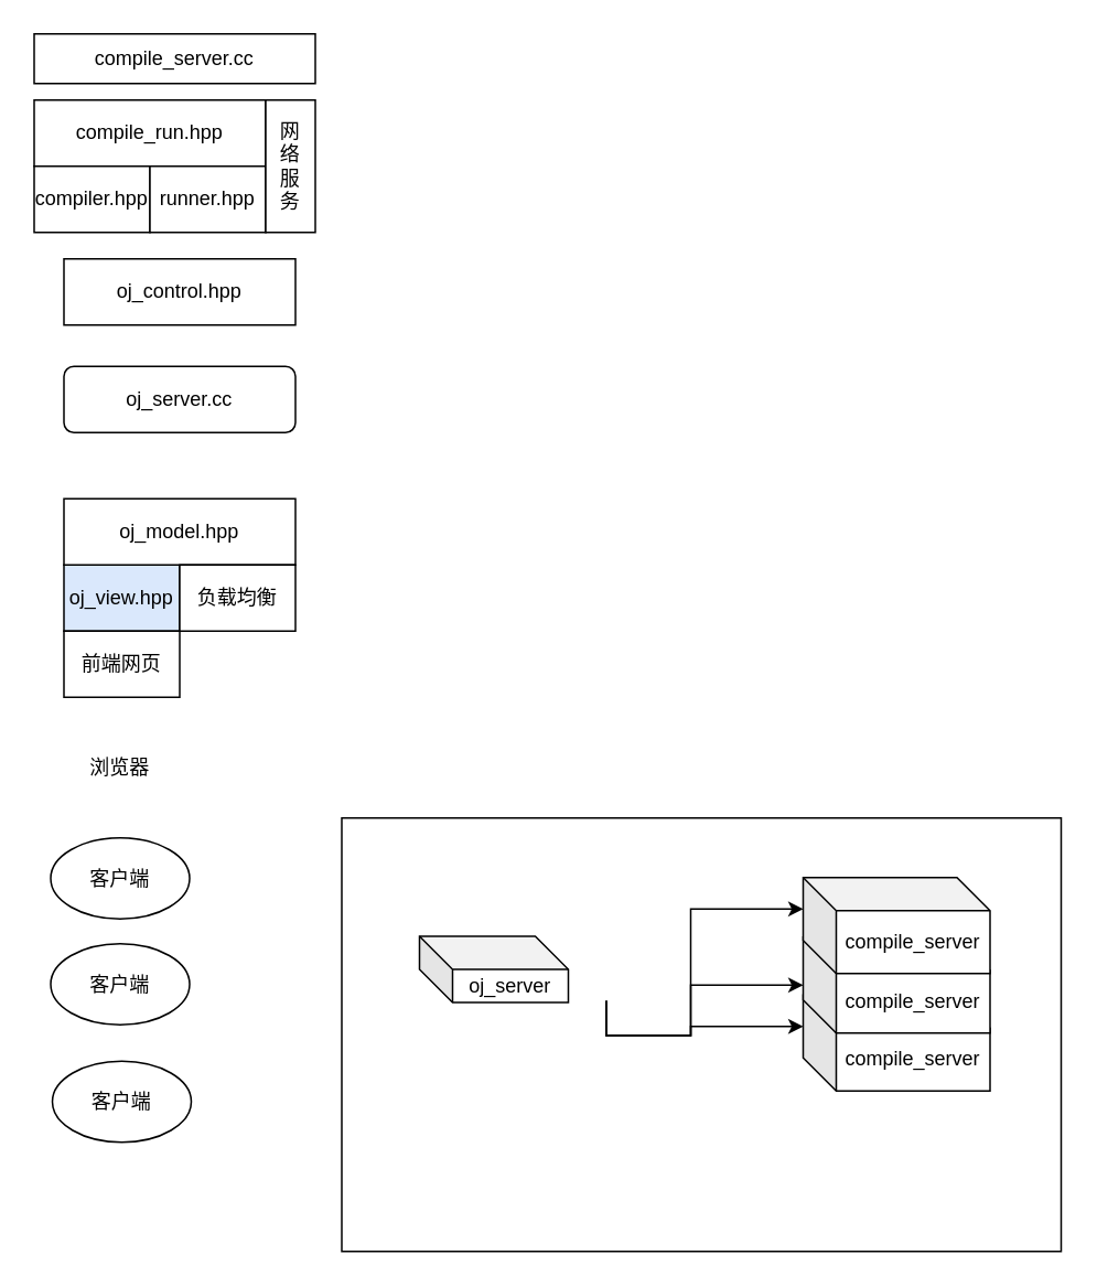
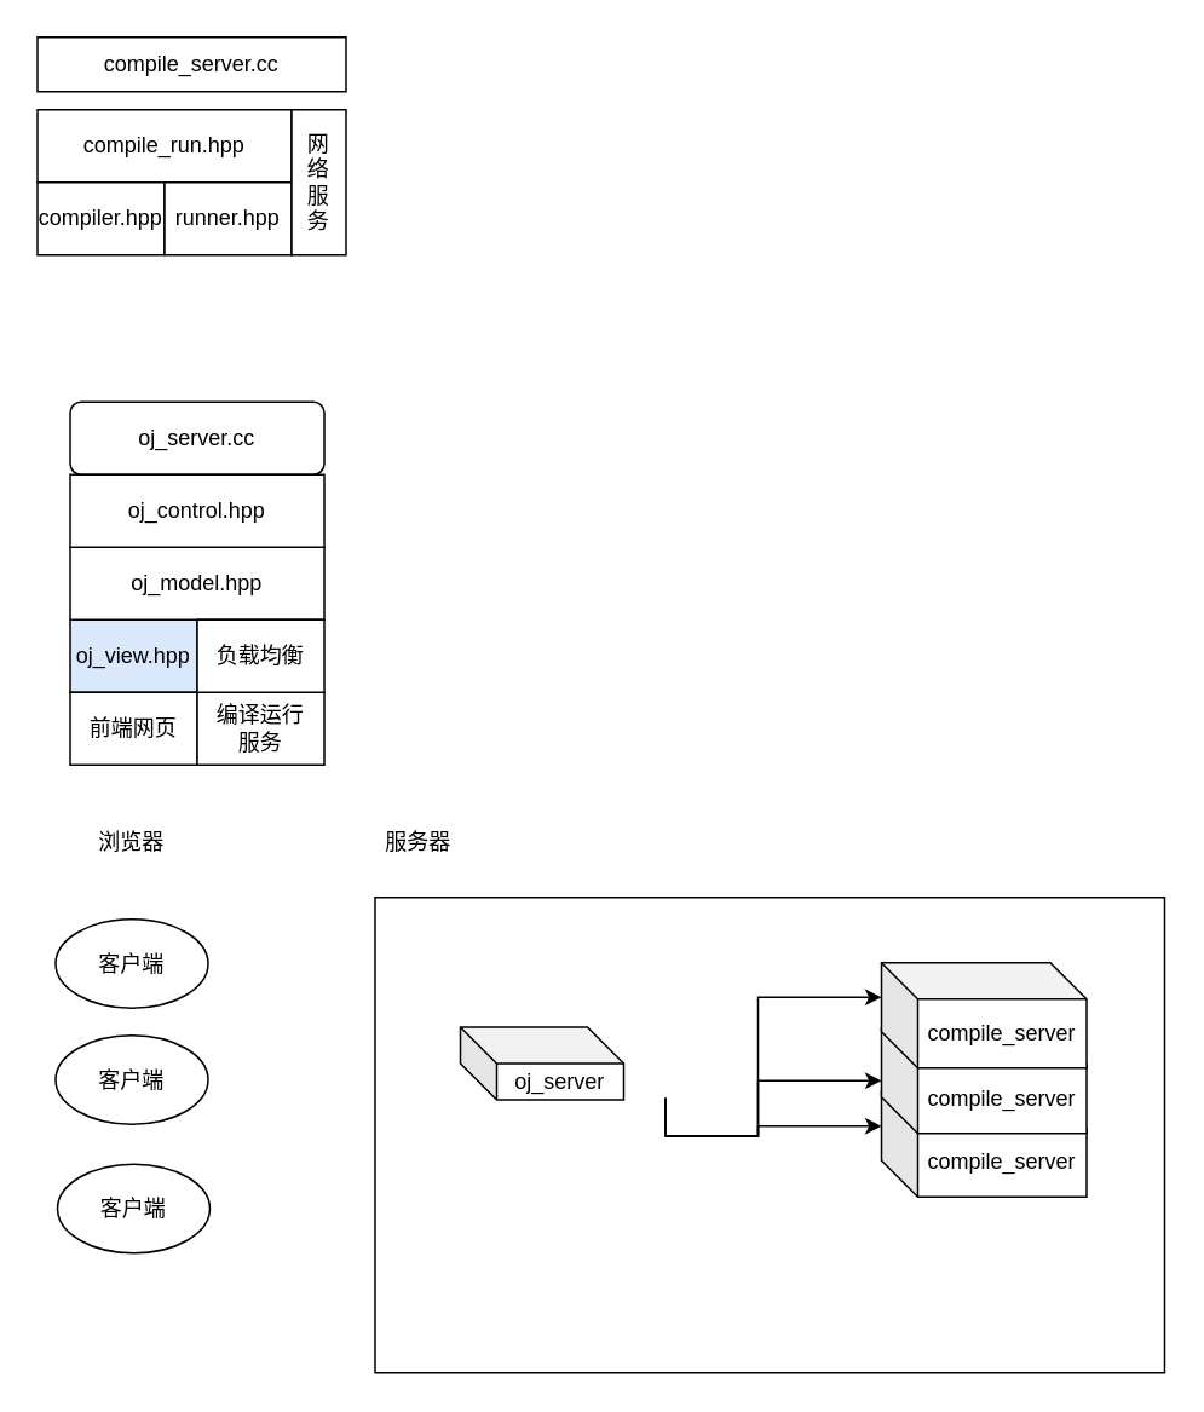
  <mxCell id="0" />
  <mxCell id="1" parent="0" />
  <mxCell id="2" value="compile_run.hpp" style="rounded=0;whiteSpace=wrap;html=1;" parent="1" vertex="1"><mxGeometry x="20" y="60" width="140" height="40" as="geometry" /></mxCell>
  <mxCell id="3" value="compiler.hpp" style="rounded=0;whiteSpace=wrap;html=1;" parent="1" vertex="1"><mxGeometry x="20" y="100" width="70" height="40" as="geometry" /></mxCell>
  <mxCell id="4" value="runner.hpp" style="rounded=0;whiteSpace=wrap;html=1;" parent="1" vertex="1"><mxGeometry x="90" y="100" width="70" height="40" as="geometry" /></mxCell>
  <mxCell id="5" value="compile_server.cc" style="rounded=0;whiteSpace=wrap;html=1;" parent="1" vertex="1"><mxGeometry x="20" y="20" width="170" height="30" as="geometry" /></mxCell>
  <mxCell id="6" value="网&lt;div&gt;络&lt;/div&gt;&lt;div&gt;服&lt;/div&gt;&lt;div&gt;务&lt;/div&gt;" style="rounded=0;whiteSpace=wrap;html=1;" parent="1" vertex="1"><mxGeometry x="160" y="60" width="30" height="80" as="geometry" /></mxCell>
  <mxCell id="7" value="oj_view.hpp" style="rounded=0;whiteSpace=wrap;html=1;fillColor=#dae8fc;" parent="1" vertex="1"><mxGeometry x="38" y="341" width="70" height="40" as="geometry" /></mxCell>
  <mxCell id="8" value="前端网页" style="rounded=0;whiteSpace=wrap;html=1;" parent="1" vertex="1"><mxGeometry x="38" y="381" width="70" height="40" as="geometry" /></mxCell>
+ <mxCell id="9" value="编译运行&lt;div&gt;服务&lt;/div&gt;" style="rounded=0;whiteSpace=wrap;html=1;" parent="1" vertex="1"><mxGeometry x="108" y="381" width="70" height="40" as="geometry" /></mxCell>
  <mxCell id="10" value="oj_model.hpp" style="rounded=0;whiteSpace=wrap;html=1;" parent="1" vertex="1"><mxGeometry x="38" y="301" width="140" height="40" as="geometry" /></mxCell>
  <mxCell id="11" value="负载均衡" style="rounded=0;whiteSpace=wrap;html=1;" parent="1" vertex="1"><mxGeometry x="108" y="341" width="70" height="40" as="geometry" /></mxCell>
  <mxCell id="12" value="oj_server.cc" style="whiteSpace=wrap;html=1;rounded=1;" parent="1" vertex="1"><mxGeometry x="38" y="221" width="140" height="40" as="geometry" /></mxCell>
- <mxCell id="13" value="oj_control.hpp" style="rounded=0;whiteSpace=wrap;html=1;" parent="1" vertex="1"><mxGeometry x="38" y="156" width="140" height="40" as="geometry" /></mxCell>
+ <mxCell id="13" value="oj_control.hpp" style="rounded=0;whiteSpace=wrap;html=1;" parent="1" vertex="1"><mxGeometry x="38" y="261" width="140" height="40" as="geometry" /></mxCell>
  <mxCell id="14" value="客户端" style="ellipse;whiteSpace=wrap;html=1;" vertex="1" parent="1"><mxGeometry x="30" y="506" width="84" height="49" as="geometry" /></mxCell>
  <mxCell id="15" value="客户端" style="ellipse;whiteSpace=wrap;html=1;" vertex="1" parent="1"><mxGeometry x="30" y="570" width="84" height="49" as="geometry" /></mxCell>
  <mxCell id="16" value="客户端" style="ellipse;whiteSpace=wrap;html=1;" vertex="1" parent="1"><mxGeometry x="31" y="641" width="84" height="49" as="geometry" /></mxCell>
  <mxCell id="17" value="" style="rounded=0;whiteSpace=wrap;html=1;" vertex="1" parent="1"><mxGeometry x="206" y="494" width="435" height="262" as="geometry" /></mxCell>
  <mxCell id="18" style="edgeStyle=orthogonalEdgeStyle;rounded=0;orthogonalLoop=1;jettySize=auto;html=1;exitX=0;exitY=0;exitDx=113;exitDy=39;exitPerimeter=0;" edge="1" parent="1" source="19" target="21"><mxGeometry relative="1" as="geometry" /></mxCell>
  <mxCell id="19" value="oj_server" style="shape=cube;whiteSpace=wrap;html=1;boundedLbl=1;backgroundOutline=1;darkOpacity=0.05;darkOpacity2=0.1;" vertex="1" parent="1"><mxGeometry x="253" y="565.5" width="90" height="40" as="geometry" /></mxCell>
  <mxCell id="20" value="compile_server" style="shape=cube;whiteSpace=wrap;html=1;boundedLbl=1;backgroundOutline=1;darkOpacity=0.05;darkOpacity2=0.1;" vertex="1" parent="1"><mxGeometry x="485" y="601" width="113" height="58" as="geometry" /></mxCell>
  <mxCell id="21" value="compile_server" style="shape=cube;whiteSpace=wrap;html=1;boundedLbl=1;backgroundOutline=1;darkOpacity=0.05;darkOpacity2=0.1;" vertex="1" parent="1"><mxGeometry x="485" y="566" width="113" height="58" as="geometry" /></mxCell>
  <mxCell id="22" value="compile_server" style="shape=cube;whiteSpace=wrap;html=1;boundedLbl=1;backgroundOutline=1;darkOpacity=0.05;darkOpacity2=0.1;" vertex="1" parent="1"><mxGeometry x="485" y="530" width="113" height="58" as="geometry" /></mxCell>
  <mxCell id="23" value="浏览器" style="text;html=1;align=center;verticalAlign=middle;whiteSpace=wrap;rounded=0;" vertex="1" parent="1"><mxGeometry x="42" y="449" width="60" height="30" as="geometry" /></mxCell>
+ <mxCell id="24" value="服务器" style="text;html=1;align=center;verticalAlign=middle;whiteSpace=wrap;rounded=0;" vertex="1" parent="1"><mxGeometry x="200" y="449" width="60" height="30" as="geometry" /></mxCell>
  <mxCell id="25" style="edgeStyle=orthogonalEdgeStyle;rounded=0;orthogonalLoop=1;jettySize=auto;html=1;exitX=0;exitY=0;exitDx=113;exitDy=39;exitPerimeter=0;entryX=0;entryY=0;entryDx=0;entryDy=19;entryPerimeter=0;" edge="1" parent="1" source="19" target="22"><mxGeometry relative="1" as="geometry" /></mxCell>
  <mxCell id="26" style="edgeStyle=orthogonalEdgeStyle;rounded=0;orthogonalLoop=1;jettySize=auto;html=1;exitX=0;exitY=0;exitDx=113;exitDy=39;exitPerimeter=0;entryX=0;entryY=0;entryDx=0;entryDy=19;entryPerimeter=0;" edge="1" parent="1" source="19" target="20"><mxGeometry relative="1" as="geometry" /></mxCell>
